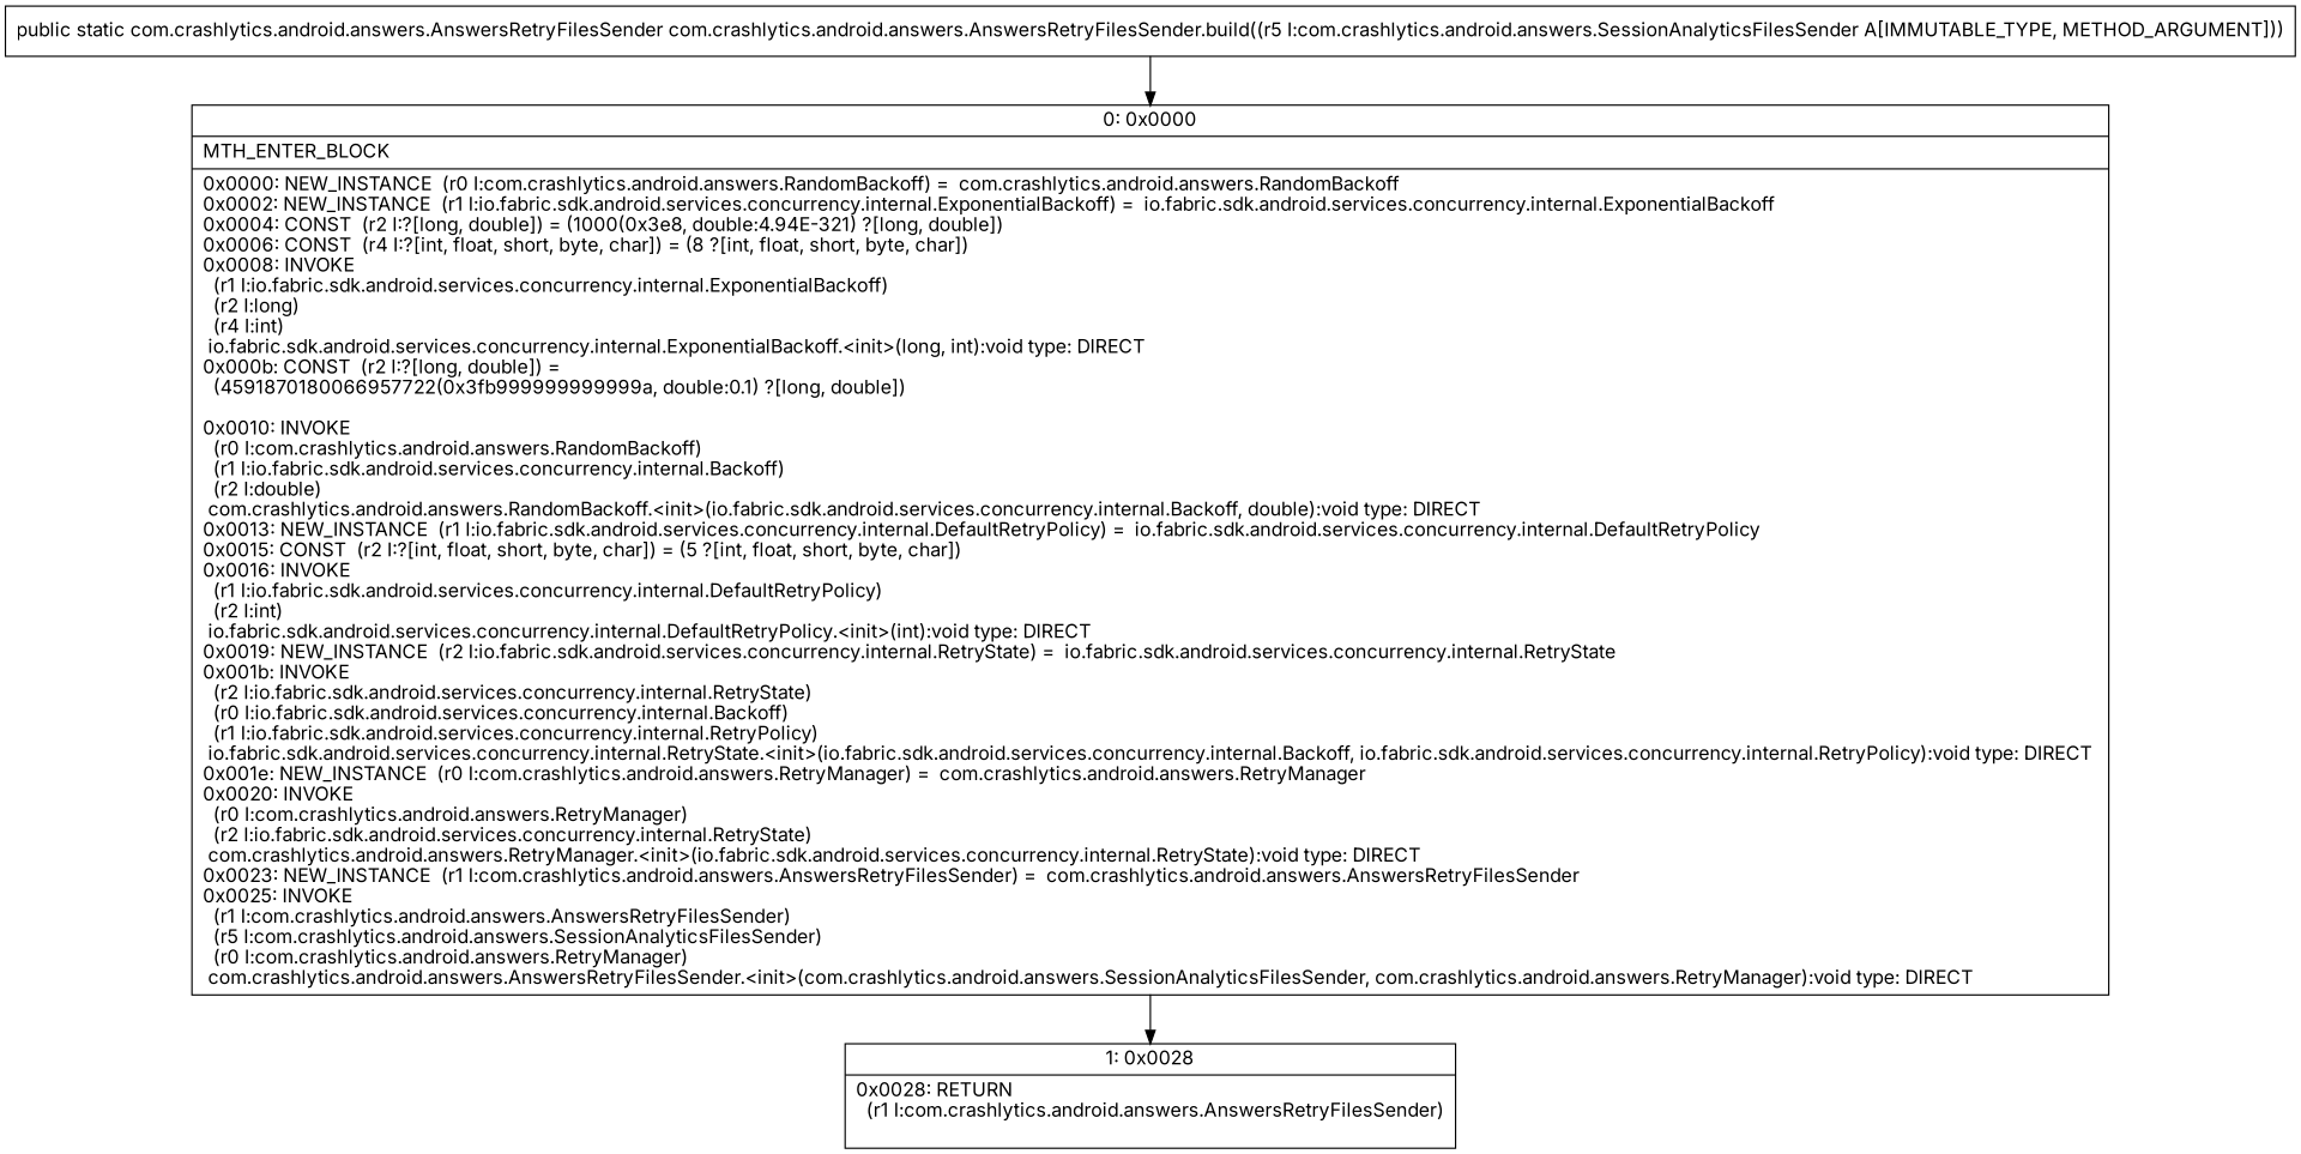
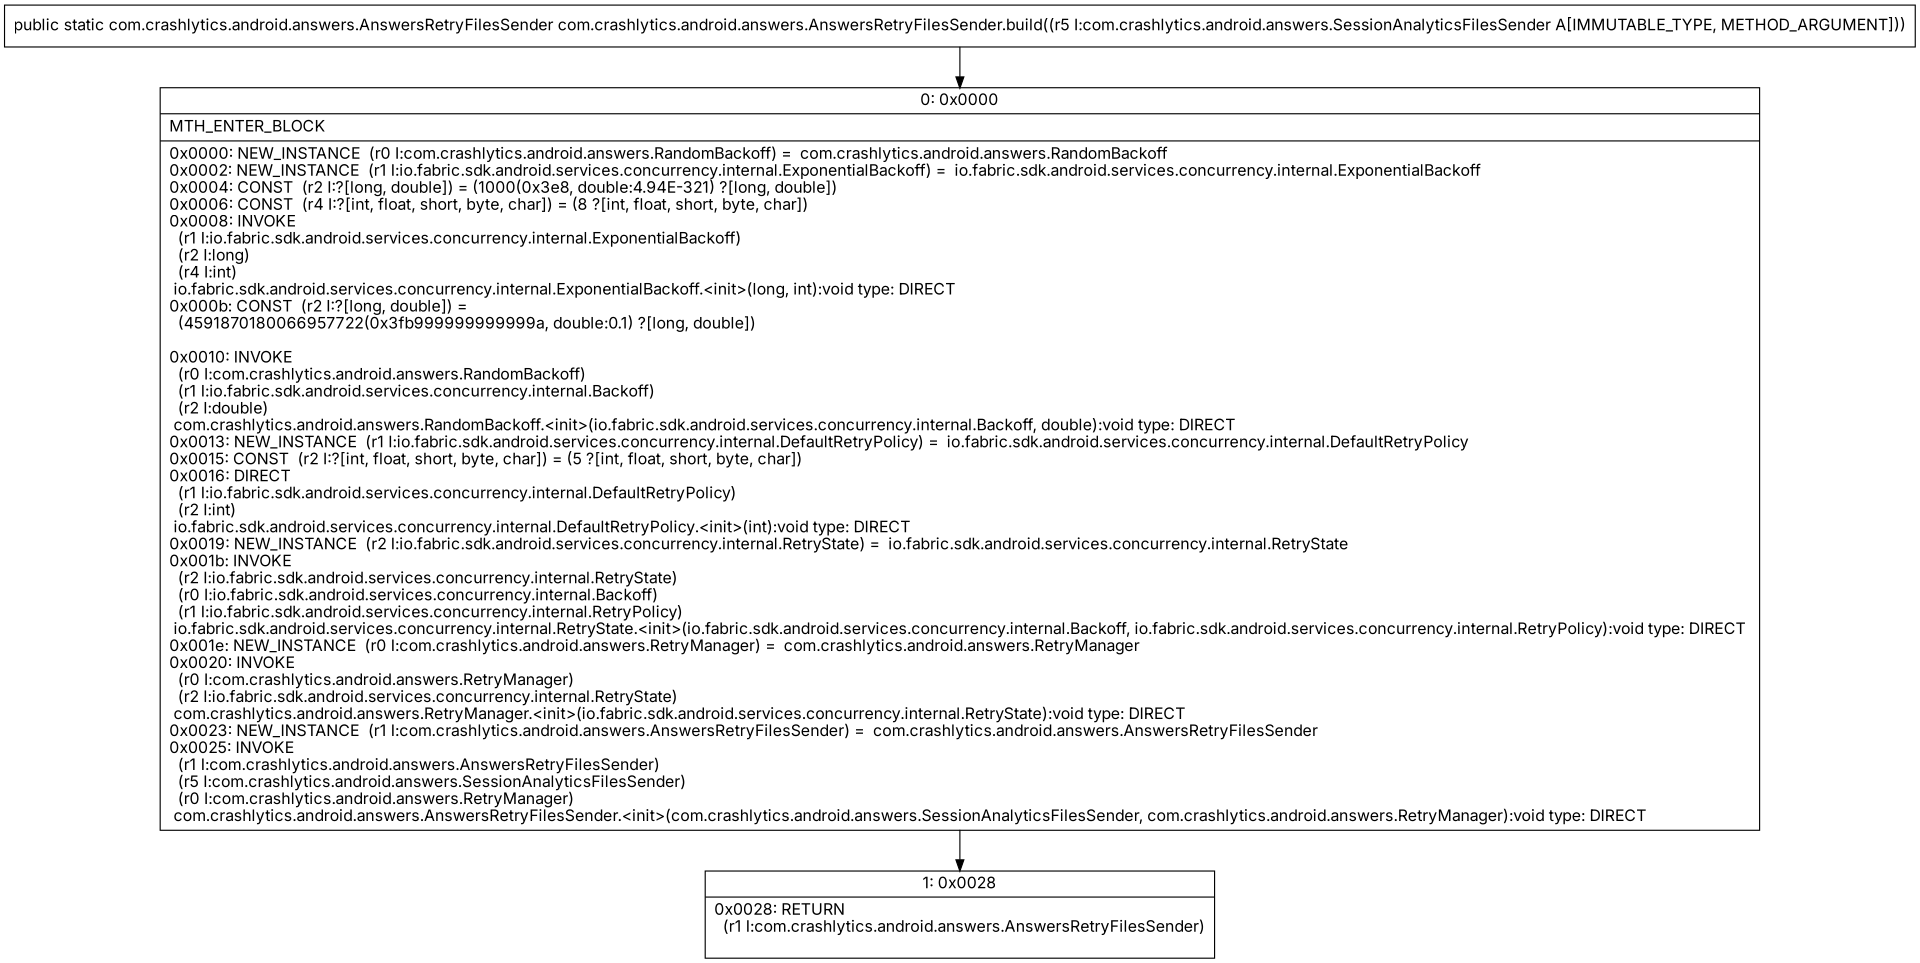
  digraph {
    fontname=Inter
    node [shape=record fontname=Inter]
    edge [fontname=Inter]
-   n1 [label="{0\:\ 0x0000|MTH_ENTER_BLOCK\l|0x0000: NEW_INSTANCE  (r0 I:com.crashlytics.android.answers.RandomBackoff) =  com.crashlytics.android.answers.RandomBackoff \l0x0002: NEW_INSTANCE  (r1 I:io.fabric.sdk.android.services.concurrency.internal.ExponentialBackoff) =  io.fabric.sdk.android.services.concurrency.internal.ExponentialBackoff \l0x0004: CONST  (r2 I:?[long, double]) = (1000(0x3e8, double:4.94E\-321) ?[long, double]) \l0x0006: CONST  (r4 I:?[int, float, short, byte, char]) = (8 ?[int, float, short, byte, char]) \l0x0008: INVOKE  \l  (r1 I:io.fabric.sdk.android.services.concurrency.internal.ExponentialBackoff)\l  (r2 I:long)\l  (r4 I:int)\l io.fabric.sdk.android.services.concurrency.internal.ExponentialBackoff.\<init\>(long, int):void type: DIRECT \l0x000b: CONST  (r2 I:?[long, double]) = \l  (4591870180066957722(0x3fb999999999999a, double:0.1) ?[long, double])\l \l0x0010: INVOKE  \l  (r0 I:com.crashlytics.android.answers.RandomBackoff)\l  (r1 I:io.fabric.sdk.android.services.concurrency.internal.Backoff)\l  (r2 I:double)\l com.crashlytics.android.answers.RandomBackoff.\<init\>(io.fabric.sdk.android.services.concurrency.internal.Backoff, double):void type: DIRECT \l0x0013: NEW_INSTANCE  (r1 I:io.fabric.sdk.android.services.concurrency.internal.DefaultRetryPolicy) =  io.fabric.sdk.android.services.concurrency.internal.DefaultRetryPolicy \l0x0015: CONST  (r2 I:?[int, float, short, byte, char]) = (5 ?[int, float, short, byte, char]) \l0x0016: INVOKE  \l  (r1 I:io.fabric.sdk.android.services.concurrency.internal.DefaultRetryPolicy)\l  (r2 I:int)\l io.fabric.sdk.android.services.concurrency.internal.DefaultRetryPolicy.\<init\>(int):void type: DIRECT \l0x0019: NEW_INSTANCE  (r2 I:io.fabric.sdk.android.services.concurrency.internal.RetryState) =  io.fabric.sdk.android.services.concurrency.internal.RetryState \l0x001b: INVOKE  \l  (r2 I:io.fabric.sdk.android.services.concurrency.internal.RetryState)\l  (r0 I:io.fabric.sdk.android.services.concurrency.internal.Backoff)\l  (r1 I:io.fabric.sdk.android.services.concurrency.internal.RetryPolicy)\l io.fabric.sdk.android.services.concurrency.internal.RetryState.\<init\>(io.fabric.sdk.android.services.concurrency.internal.Backoff, io.fabric.sdk.android.services.concurrency.internal.RetryPolicy):void type: DIRECT \l0x001e: NEW_INSTANCE  (r0 I:com.crashlytics.android.answers.RetryManager) =  com.crashlytics.android.answers.RetryManager \l0x0020: INVOKE  \l  (r0 I:com.crashlytics.android.answers.RetryManager)\l  (r2 I:io.fabric.sdk.android.services.concurrency.internal.RetryState)\l com.crashlytics.android.answers.RetryManager.\<init\>(io.fabric.sdk.android.services.concurrency.internal.RetryState):void type: DIRECT \l0x0023: NEW_INSTANCE  (r1 I:com.crashlytics.android.answers.AnswersRetryFilesSender) =  com.crashlytics.android.answers.AnswersRetryFilesSender \l0x0025: INVOKE  \l  (r1 I:com.crashlytics.android.answers.AnswersRetryFilesSender)\l  (r5 I:com.crashlytics.android.answers.SessionAnalyticsFilesSender)\l  (r0 I:com.crashlytics.android.answers.RetryManager)\l com.crashlytics.android.answers.AnswersRetryFilesSender.\<init\>(com.crashlytics.android.answers.SessionAnalyticsFilesSender, com.crashlytics.android.answers.RetryManager):void type: DIRECT \l}"]
+   n1 [label="{0\:\ 0x0000|MTH_ENTER_BLOCK\l|0x0000: NEW_INSTANCE  (r0 I:com.crashlytics.android.answers.RandomBackoff) =  com.crashlytics.android.answers.RandomBackoff \l0x0002: NEW_INSTANCE  (r1 I:io.fabric.sdk.android.services.concurrency.internal.ExponentialBackoff) =  io.fabric.sdk.android.services.concurrency.internal.ExponentialBackoff \l0x0004: CONST  (r2 I:?[long, double]) = (1000(0x3e8, double:4.94E\-321) ?[long, double]) \l0x0006: CONST  (r4 I:?[int, float, short, byte, char]) = (8 ?[int, float, short, byte, char]) \l0x0008: INVOKE  \l  (r1 I:io.fabric.sdk.android.services.concurrency.internal.ExponentialBackoff)\l  (r2 I:long)\l  (r4 I:int)\l io.fabric.sdk.android.services.concurrency.internal.ExponentialBackoff.\<init\>(long, int):void type: DIRECT \l0x000b: CONST  (r2 I:?[long, double]) = \l  (4591870180066957722(0x3fb999999999999a, double:0.1) ?[long, double])\l \l0x0010: INVOKE  \l  (r0 I:com.crashlytics.android.answers.RandomBackoff)\l  (r1 I:io.fabric.sdk.android.services.concurrency.internal.Backoff)\l  (r2 I:double)\l com.crashlytics.android.answers.RandomBackoff.\<init\>(io.fabric.sdk.android.services.concurrency.internal.Backoff, double):void type: DIRECT \l0x0013: NEW_INSTANCE  (r1 I:io.fabric.sdk.android.services.concurrency.internal.DefaultRetryPolicy) =  io.fabric.sdk.android.services.concurrency.internal.DefaultRetryPolicy \l0x0015: CONST  (r2 I:?[int, float, short, byte, char]) = (5 ?[int, float, short, byte, char]) \l0x0016: DIRECT  \l  (r1 I:io.fabric.sdk.android.services.concurrency.internal.DefaultRetryPolicy)\l  (r2 I:int)\l io.fabric.sdk.android.services.concurrency.internal.DefaultRetryPolicy.\<init\>(int):void type: DIRECT \l0x0019: NEW_INSTANCE  (r2 I:io.fabric.sdk.android.services.concurrency.internal.RetryState) =  io.fabric.sdk.android.services.concurrency.internal.RetryState \l0x001b: INVOKE  \l  (r2 I:io.fabric.sdk.android.services.concurrency.internal.RetryState)\l  (r0 I:io.fabric.sdk.android.services.concurrency.internal.Backoff)\l  (r1 I:io.fabric.sdk.android.services.concurrency.internal.RetryPolicy)\l io.fabric.sdk.android.services.concurrency.internal.RetryState.\<init\>(io.fabric.sdk.android.services.concurrency.internal.Backoff, io.fabric.sdk.android.services.concurrency.internal.RetryPolicy):void type: DIRECT \l0x001e: NEW_INSTANCE  (r0 I:com.crashlytics.android.answers.RetryManager) =  com.crashlytics.android.answers.RetryManager \l0x0020: INVOKE  \l  (r0 I:com.crashlytics.android.answers.RetryManager)\l  (r2 I:io.fabric.sdk.android.services.concurrency.internal.RetryState)\l com.crashlytics.android.answers.RetryManager.\<init\>(io.fabric.sdk.android.services.concurrency.internal.RetryState):void type: DIRECT \l0x0023: NEW_INSTANCE  (r1 I:com.crashlytics.android.answers.AnswersRetryFilesSender) =  com.crashlytics.android.answers.AnswersRetryFilesSender \l0x0025: INVOKE  \l  (r1 I:com.crashlytics.android.answers.AnswersRetryFilesSender)\l  (r5 I:com.crashlytics.android.answers.SessionAnalyticsFilesSender)\l  (r0 I:com.crashlytics.android.answers.RetryManager)\l com.crashlytics.android.answers.AnswersRetryFilesSender.\<init\>(com.crashlytics.android.answers.SessionAnalyticsFilesSender, com.crashlytics.android.answers.RetryManager):void type: DIRECT \l}"]
    n2 [label="{1\:\ 0x0028|0x0028: RETURN  \l  (r1 I:com.crashlytics.android.answers.AnswersRetryFilesSender)\l \l}"]
    n3 [label="{public static com.crashlytics.android.answers.AnswersRetryFilesSender com.crashlytics.android.answers.AnswersRetryFilesSender.build((r5 I:com.crashlytics.android.answers.SessionAnalyticsFilesSender A[IMMUTABLE_TYPE, METHOD_ARGUMENT])) }"]
    n1 -> n2
    n3 -> n1
  }
